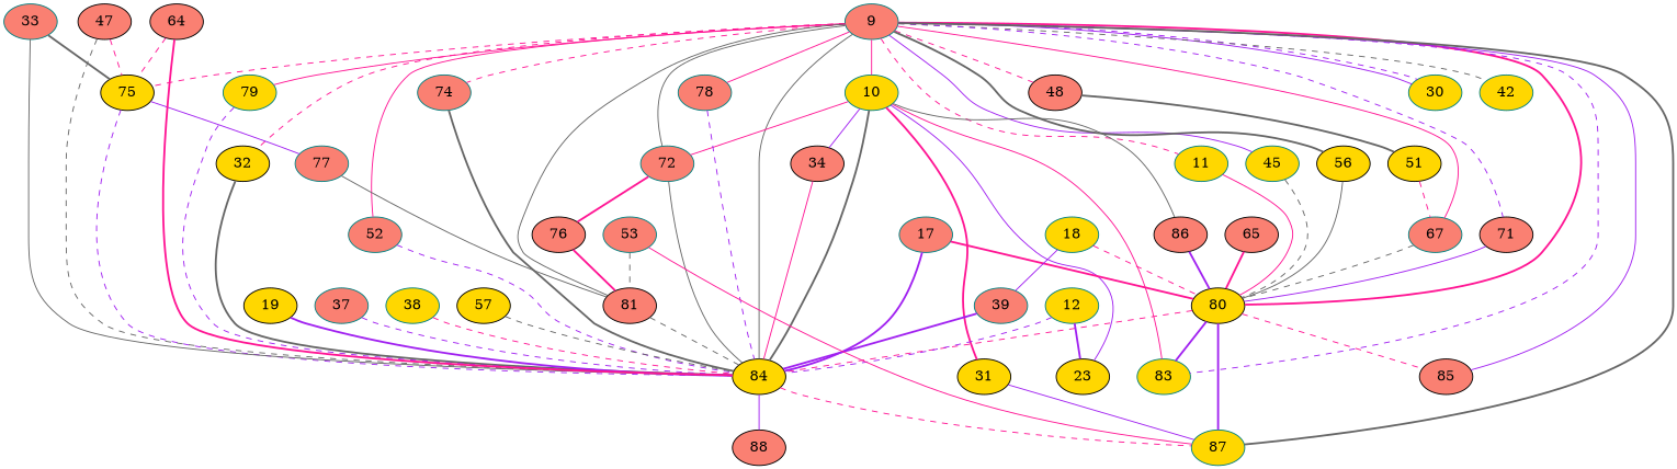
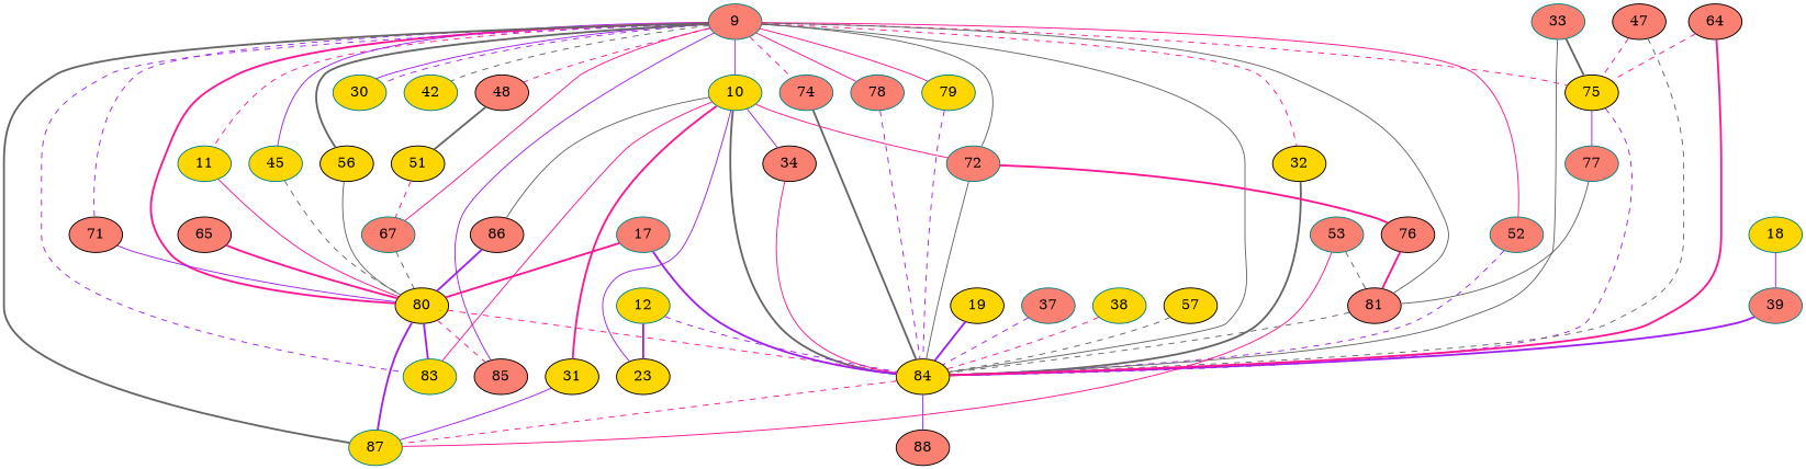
  graph {
    node [color=teal fillcolor=salmon style=filled]
    edge [color=deeppink style=dashed]
    9 [super="+3"]
    10 [fillcolor=gold super="+4"]
    11 [fillcolor=gold]
    30 [fillcolor=gold]
    32 [color=black fillcolor=gold]
    42 [fillcolor=gold]
    45 [fillcolor=gold]
    48 [color=black]
    52
    56 [color=black fillcolor=gold]
    67 [super="+60+50"]
    71 [color=black]
    72 [super="+70"]
    74
    75 [color=black fillcolor=gold super="+43+68+41"]
    78
    79 [fillcolor=gold]
    80 [color=black fillcolor=gold super="+6"]
    81 [color=black super="+58+63+69"]
    83 [fillcolor=gold super="+73+40"]
    84 [color=black fillcolor=gold super="+28+54+62+7+59"]
    85 [color=black super="+15+25"]
    87 [fillcolor=gold super="+22+82+66"]
    23 [color=black fillcolor=gold]
    31 [color=black fillcolor=gold]
    34 [color=black]
    86 [color=black]
    51 [color=black fillcolor=gold]
    76 [color=black]
    77
    88 [color=black]
    12 [fillcolor=gold]
    17
    18 [fillcolor=gold]
    39
    19 [color=black fillcolor=gold]
    33
    37
    38 [fillcolor=gold]
    47 [color=black]
    53
    57 [color=black fillcolor=gold]
    64 [color=black]
    65 [color=black]
    9 -- 10 [style=solid weight=4]
    9 -- 11
    9 -- 30 [color=purple style=solid]
    9 -- 30 [color=purple]
    9 -- 32
    9 -- 42 [color=gray40 weight=2]
    9 -- 45 [color=purple style=solid]
    9 -- 48 [weight=2]
    9 -- 52 [style=solid]
    9 -- 56 [color=gray40 style=bold]
    9 -- 67 [style=solid]
    9 -- 71 [color=purple]
    9 -- 72 [color=gray40 style=solid weight=2]
    9 -- 74
    9 -- 75 [weight=6]
    9 -- 78 [style=solid]
    9 -- 79 [style=solid]
    9 -- 80 [style=bold weight=4]
    9 -- 81 [color=gray40 style=solid weight=3]
    9 -- 83 [color=purple]
    9 -- 84 [color=gray40 style=solid weight=8]
    9 -- 85 [color=purple style=solid weight=2]
    9 -- 87 [color=gray40 style=bold weight=3]
    10 -- 72 [style=solid weight=2]
    10 -- 83 [style=solid weight=3]
    10 -- 84 [color=gray40 style=bold weight=9]
    10 -- 23 [color=purple style=solid]
    10 -- 31 [style=bold]
    10 -- 34 [color=purple style=solid]
    10 -- 86 [color=gray40 style=solid weight=2]
    11 -- 80 [style=solid]
    32 -- 84 [color=gray40 style=bold]
    45 -- 80 [color=gray40]
    48 -- 51 [color=gray40 style=bold]
    52 -- 84 [color=purple]
    56 -- 80 [color=gray40 style=solid]
    67 -- 80 [color=gray40 weight=3]
    71 -- 80 [color=purple style=solid]
    72 -- 84 [color=gray40 style=solid weight=4]
    72 -- 76 [style=bold]
    74 -- 84 [color=gray40 style=bold]
    75 -- 84 [color=purple]
    75 -- 77 [color=purple style=solid]
    78 -- 84 [color=purple]
    79 -- 84 [color=purple]
    80 -- 83 [color=purple style=bold]
    80 -- 84 [weight=11]
    80 -- 85 [weight=2]
    80 -- 87 [color=purple style=bold weight=2]
    81 -- 84 [color=gray40 weight=5]
    84 -- 87
    84 -- 88 [color=purple style=solid weight=2]
    31 -- 87 [color=purple style=solid]
    34 -- 84 [style=solid]
    86 -- 80 [color=purple style=bold weight=4]
    51 -- 67
    76 -- 81 [style=bold]
    77 -- 81 [color=gray40 style=solid]
    12 -- 84 [color=purple weight=2]
    12 -- 23 [color=purple style=bold]
    17 -- 80 [style=bold]
    17 -- 84 [color=purple style=bold]
-   18 -- 80 [weight=2]
    18 -- 39 [color=purple style=solid]
    39 -- 84 [color=purple style=bold]
    19 -- 84 [color=purple style=bold weight=3]
    33 -- 75 [color=gray40 style=bold]
    33 -- 84 [color=gray40 style=solid]
    37 -- 84 [color=purple weight=2]
    38 -- 84 [weight=2]
    47 -- 75
    47 -- 84 [color=gray40]
    53 -- 81 [color=gray40]
    53 -- 87 [style=solid]
    57 -- 84 [color=gray40]
    64 -- 75
    64 -- 84 [style=bold]
    65 -- 80 [style=bold]
  }
